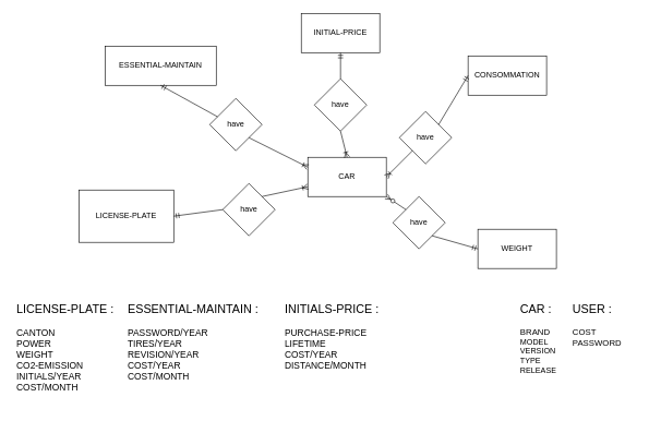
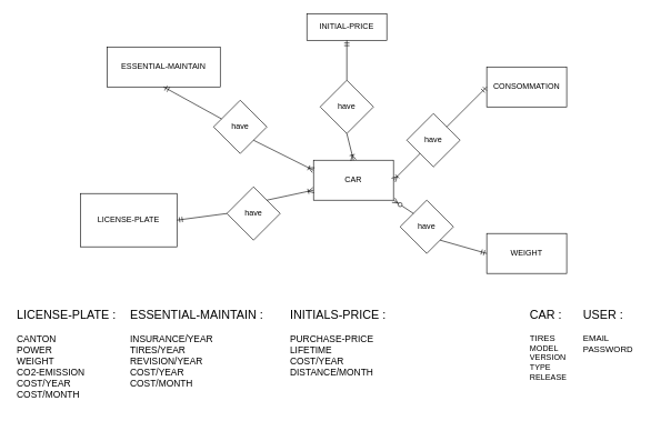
  <mxCell id="0" />
  <mxCell id="1" parent="0" />
  <mxCell id="2" value="ESSENTIAL-MAINTAIN" style="rounded=0;whiteSpace=wrap;html=1;" parent="1" vertex="1"><mxGeometry x="160" y="70" width="170" height="60" as="geometry" /></mxCell>
  <mxCell id="3" value="LICENSE-PLATE" style="rounded=0;whiteSpace=wrap;html=1;" parent="1" vertex="1"><mxGeometry x="120" y="290" width="145" height="80" as="geometry" /></mxCell>
- <mxCell id="4" value="CONSOMMATION" style="rounded=0;whiteSpace=wrap;html=1;" parent="1" vertex="1"><mxGeometry x="715" y="85" width="120" height="60" as="geometry" /></mxCell>
+ <mxCell id="4" value="CONSOMMATION" style="rounded=0;whiteSpace=wrap;html=1;" parent="1" vertex="1"><mxGeometry x="730" y="100" width="120" height="60" as="geometry" /></mxCell>
  <mxCell id="5" value="CAR" style="rounded=0;whiteSpace=wrap;html=1;" parent="1" vertex="1"><mxGeometry x="470" y="240" width="120" height="60" as="geometry" /></mxCell>
- <mxCell id="6" value="INITIAL-PRICE" style="rounded=0;whiteSpace=wrap;html=1;" parent="1" vertex="1"><mxGeometry x="460" y="20" width="120" height="60" as="geometry" /></mxCell>
- <mxCell id="7" value="&lt;p style=&quot;line-height: 40%&quot;&gt;&lt;/p&gt;&lt;blockquote style=&quot;margin: 0 0 0 40px ; border: none ; padding: 0px&quot;&gt;&lt;/blockquote&gt;&lt;span&gt;&lt;font style=&quot;font-size: 18px&quot;&gt;LICENSE-PLATE :&lt;br&gt;&lt;/font&gt;&lt;/span&gt;&lt;font style=&quot;font-size: 14px&quot;&gt;&lt;br&gt;CANTON&lt;br&gt;POWER&lt;br&gt;WEIGHT&amp;nbsp;&lt;br&gt;CO2-EMISSION&lt;br&gt;INITIALS/YEAR&lt;br&gt;COST/MONTH&lt;br&gt;&lt;br&gt;&lt;/font&gt;&lt;blockquote style=&quot;margin: 0px 0px 0px 40px ; border: none ; padding: 0px ; font-size: 14px&quot;&gt;&lt;/blockquote&gt;&lt;br&gt;&lt;p&gt;&lt;/p&gt;" style="text;html=1;strokeColor=none;fillColor=none;spacing=5;spacingTop=-20;whiteSpace=wrap;overflow=hidden;rounded=0;" parent="1" vertex="1"><mxGeometry x="20" y="460" width="170" height="180" as="geometry" /></mxCell>
- <mxCell id="8" value="&lt;p style=&quot;line-height: 40%&quot;&gt;&lt;/p&gt;&lt;blockquote style=&quot;margin: 0 0 0 40px ; border: none ; padding: 0px&quot;&gt;&lt;/blockquote&gt;&lt;span&gt;&lt;font style=&quot;font-size: 18px&quot;&gt;ESSENTIAL-MAINTAIN :&lt;br&gt;&lt;/font&gt;&lt;/span&gt;&lt;font style=&quot;font-size: 14px&quot;&gt;&lt;br&gt;&lt;/font&gt;&lt;blockquote style=&quot;margin: 0px 0px 0px 40px ; border: none ; padding: 0px&quot;&gt;&lt;/blockquote&gt;&lt;font style=&quot;font-size: 14px&quot;&gt;PASSWORD/YEAR&lt;br&gt;&lt;font&gt;TIRES/YEAR&lt;br&gt;&lt;/font&gt;REVISION/YEAR&lt;br&gt;COST/YEAR&lt;br&gt;COST/MONTH&lt;/font&gt;&lt;br&gt;&lt;p&gt;&lt;/p&gt;" style="text;html=1;strokeColor=none;fillColor=none;spacing=5;spacingTop=-20;whiteSpace=wrap;overflow=hidden;rounded=0;" parent="1" vertex="1"><mxGeometry x="190" y="460" width="240" height="160" as="geometry" /></mxCell>
+ <mxCell id="6" value="INITIAL-PRICE" style="rounded=0;whiteSpace=wrap;html=1;" parent="1" vertex="1"><mxGeometry x="460" y="20" width="120" height="40" as="geometry" /></mxCell>
+ <mxCell id="7" value="&lt;p style=&quot;line-height: 40%&quot;&gt;&lt;/p&gt;&lt;blockquote style=&quot;margin: 0 0 0 40px ; border: none ; padding: 0px&quot;&gt;&lt;/blockquote&gt;&lt;span&gt;&lt;font style=&quot;font-size: 18px&quot;&gt;LICENSE-PLATE :&lt;br&gt;&lt;/font&gt;&lt;/span&gt;&lt;font style=&quot;font-size: 14px&quot;&gt;&lt;br&gt;CANTON&lt;br&gt;POWER&lt;br&gt;WEIGHT&amp;nbsp;&lt;br&gt;CO2-EMISSION&lt;br&gt;COST/YEAR&lt;br&gt;COST/MONTH&lt;br&gt;&lt;br&gt;&lt;/font&gt;&lt;blockquote style=&quot;margin: 0px 0px 0px 40px ; border: none ; padding: 0px ; font-size: 14px&quot;&gt;&lt;/blockquote&gt;&lt;br&gt;&lt;p&gt;&lt;/p&gt;" style="text;html=1;strokeColor=none;fillColor=none;spacing=5;spacingTop=-20;whiteSpace=wrap;overflow=hidden;rounded=0;" parent="1" vertex="1"><mxGeometry x="20" y="460" width="170" height="180" as="geometry" /></mxCell>
+ <mxCell id="8" value="&lt;p style=&quot;line-height: 40%&quot;&gt;&lt;/p&gt;&lt;blockquote style=&quot;margin: 0 0 0 40px ; border: none ; padding: 0px&quot;&gt;&lt;/blockquote&gt;&lt;span&gt;&lt;font style=&quot;font-size: 18px&quot;&gt;ESSENTIAL-MAINTAIN :&lt;br&gt;&lt;/font&gt;&lt;/span&gt;&lt;font style=&quot;font-size: 14px&quot;&gt;&lt;br&gt;&lt;/font&gt;&lt;blockquote style=&quot;margin: 0px 0px 0px 40px ; border: none ; padding: 0px&quot;&gt;&lt;/blockquote&gt;&lt;font style=&quot;font-size: 14px&quot;&gt;INSURANCE/YEAR&lt;br&gt;&lt;font&gt;TIRES/YEAR&lt;br&gt;&lt;/font&gt;REVISION/YEAR&lt;br&gt;COST/YEAR&lt;br&gt;COST/MONTH&lt;/font&gt;&lt;br&gt;&lt;p&gt;&lt;/p&gt;" style="text;html=1;strokeColor=none;fillColor=none;spacing=5;spacingTop=-20;whiteSpace=wrap;overflow=hidden;rounded=0;" parent="1" vertex="1"><mxGeometry x="190" y="460" width="240" height="160" as="geometry" /></mxCell>
  <mxCell id="9" value="&lt;p style=&quot;line-height: 40%&quot;&gt;&lt;/p&gt;&lt;blockquote style=&quot;margin: 0 0 0 40px ; border: none ; padding: 0px&quot;&gt;&lt;/blockquote&gt;&lt;span&gt;&lt;font style=&quot;font-size: 18px&quot;&gt;INITIALS-PRICE :&lt;br&gt;&lt;/font&gt;&lt;/span&gt;&lt;font style=&quot;font-size: 14px&quot;&gt;&lt;br&gt;&lt;/font&gt;&lt;blockquote style=&quot;margin: 0px 0px 0px 40px ; border: none ; padding: 0px&quot;&gt;&lt;/blockquote&gt;&lt;font style=&quot;font-size: 14px&quot;&gt;PURCHASE-PRICE&lt;br&gt;LIFETIME&lt;br&gt;COST/YEAR&lt;br&gt;DISTANCE/MONTH&lt;/font&gt;&lt;br&gt;&lt;p&gt;&lt;/p&gt;" style="text;html=1;strokeColor=none;fillColor=none;spacing=5;spacingTop=-20;whiteSpace=wrap;overflow=hidden;rounded=0;" parent="1" vertex="1"><mxGeometry x="430" y="460" width="160" height="140" as="geometry" /></mxCell>
- <mxCell id="10" value="&lt;p style=&quot;line-height: 40%&quot;&gt;&lt;/p&gt;&lt;blockquote style=&quot;margin: 0 0 0 40px ; border: none ; padding: 0px&quot;&gt;&lt;/blockquote&gt;&lt;span&gt;&lt;font style=&quot;font-size: 18px&quot;&gt;CAR :&lt;br&gt;&lt;/font&gt;&lt;/span&gt;&lt;font style=&quot;font-size: 14px&quot;&gt;&lt;br&gt;&lt;/font&gt;&lt;font style=&quot;font-size: 13px&quot;&gt;BRAND&lt;br&gt;&lt;/font&gt;MODEL&lt;br&gt;VERSION&lt;br&gt;TYPE&lt;br&gt;RELEASE&lt;br&gt;&lt;p&gt;&lt;/p&gt;" style="text;html=1;strokeColor=none;fillColor=none;spacing=5;spacingTop=-20;whiteSpace=wrap;overflow=hidden;rounded=0;" parent="1" vertex="1"><mxGeometry x="790" y="460" width="100" height="150" as="geometry" /></mxCell>
+ <mxCell id="10" value="&lt;p style=&quot;line-height: 40%&quot;&gt;&lt;/p&gt;&lt;blockquote style=&quot;margin: 0 0 0 40px ; border: none ; padding: 0px&quot;&gt;&lt;/blockquote&gt;&lt;span&gt;&lt;font style=&quot;font-size: 18px&quot;&gt;CAR :&lt;br&gt;&lt;/font&gt;&lt;/span&gt;&lt;font style=&quot;font-size: 14px&quot;&gt;&lt;br&gt;&lt;/font&gt;&lt;font style=&quot;font-size: 13px&quot;&gt;TIRES&lt;br&gt;&lt;/font&gt;MODEL&lt;br&gt;VERSION&lt;br&gt;TYPE&lt;br&gt;RELEASE&lt;br&gt;&lt;p&gt;&lt;/p&gt;" style="text;html=1;strokeColor=none;fillColor=none;spacing=5;spacingTop=-20;whiteSpace=wrap;overflow=hidden;rounded=0;" parent="1" vertex="1"><mxGeometry x="790" y="460" width="100" height="150" as="geometry" /></mxCell>
  <mxCell id="11" value="have" style="rhombus;whiteSpace=wrap;html=1;" parent="1" vertex="1"><mxGeometry x="610" y="170" width="80" height="80" as="geometry" /></mxCell>
  <mxCell id="12" value="" style="endArrow=none;html=1;entryX=0;entryY=1;entryDx=0;entryDy=0;exitX=1;exitY=0.5;exitDx=0;exitDy=0;startArrow=ERoneToMany;startFill=0;" parent="1" source="5" target="11" edge="1"><mxGeometry width="50" height="50" relative="1" as="geometry"><mxPoint x="600" y="340" as="sourcePoint" /><mxPoint x="650" y="290" as="targetPoint" /></mxGeometry></mxCell>
  <mxCell id="13" value="" style="endArrow=ERmandOne;html=1;entryX=0;entryY=0.5;entryDx=0;entryDy=0;exitX=1;exitY=0;exitDx=0;exitDy=0;endFill=0;" parent="1" source="11" target="4" edge="1"><mxGeometry width="50" height="50" relative="1" as="geometry"><mxPoint x="590" y="270" as="sourcePoint" /><mxPoint x="640" y="240" as="targetPoint" /></mxGeometry></mxCell>
  <mxCell id="14" value="have" style="rhombus;whiteSpace=wrap;html=1;" parent="1" vertex="1"><mxGeometry x="480" y="120" width="80" height="80" as="geometry" /></mxCell>
  <mxCell id="15" value="have" style="rhombus;whiteSpace=wrap;html=1;" parent="1" vertex="1"><mxGeometry x="320" y="150" width="80" height="80" as="geometry" /></mxCell>
  <mxCell id="16" value="have" style="rhombus;whiteSpace=wrap;html=1;" parent="1" vertex="1"><mxGeometry x="340" y="280" width="80" height="80" as="geometry" /></mxCell>
  <mxCell id="17" value="" style="endArrow=ERoneToMany;html=1;entryX=0.5;entryY=0;entryDx=0;entryDy=0;exitX=0.5;exitY=1;exitDx=0;exitDy=0;startArrow=none;startFill=0;endFill=0;" parent="1" source="14" target="5" edge="1"><mxGeometry width="50" height="50" relative="1" as="geometry"><mxPoint x="590" y="270" as="sourcePoint" /><mxPoint x="640" y="240" as="targetPoint" /></mxGeometry></mxCell>
  <mxCell id="18" value="" style="endArrow=none;html=1;exitX=0.5;exitY=1;exitDx=0;exitDy=0;endFill=0;startArrow=ERmandOne;startFill=0;" parent="1" source="6" edge="1"><mxGeometry width="50" height="50" relative="1" as="geometry"><mxPoint x="530" y="210" as="sourcePoint" /><mxPoint x="520" y="120" as="targetPoint" /></mxGeometry></mxCell>
  <mxCell id="19" value="" style="endArrow=ERmandOne;html=1;exitX=0.15;exitY=0.35;exitDx=0;exitDy=0;entryX=0.5;entryY=1;entryDx=0;entryDy=0;startArrow=none;startFill=0;endFill=0;exitPerimeter=0;" parent="1" source="15" target="2" edge="1"><mxGeometry width="50" height="50" relative="1" as="geometry"><mxPoint x="530" y="90" as="sourcePoint" /><mxPoint x="530" y="130" as="targetPoint" /></mxGeometry></mxCell>
  <mxCell id="20" value="" style="endArrow=none;html=1;exitX=0;exitY=0.25;exitDx=0;exitDy=0;entryX=1;entryY=1;entryDx=0;entryDy=0;startArrow=ERoneToMany;startFill=0;" parent="1" source="5" target="15" edge="1"><mxGeometry width="50" height="50" relative="1" as="geometry"><mxPoint x="350" y="180" as="sourcePoint" /><mxPoint x="230" y="140" as="targetPoint" /></mxGeometry></mxCell>
  <mxCell id="21" value="" style="endArrow=none;html=1;exitX=0;exitY=0.75;exitDx=0;exitDy=0;entryX=1;entryY=0;entryDx=0;entryDy=0;startArrow=ERoneToMany;startFill=0;" parent="1" source="5" target="16" edge="1"><mxGeometry width="50" height="50" relative="1" as="geometry"><mxPoint x="470" y="255" as="sourcePoint" /><mxPoint x="390" y="220" as="targetPoint" /></mxGeometry></mxCell>
  <mxCell id="22" value="" style="endArrow=none;html=1;entryX=0;entryY=0.5;entryDx=0;entryDy=0;exitX=1;exitY=0.5;exitDx=0;exitDy=0;startArrow=ERmandOne;startFill=0;" parent="1" source="3" target="16" edge="1"><mxGeometry width="50" height="50" relative="1" as="geometry"><mxPoint x="210" y="320" as="sourcePoint" /><mxPoint x="410" y="310" as="targetPoint" /></mxGeometry></mxCell>
  <mxCell id="23" value="WEIGHT" style="rounded=0;whiteSpace=wrap;html=1;" vertex="1" parent="1"><mxGeometry x="730" y="350" width="120" height="60" as="geometry" /></mxCell>
  <mxCell id="24" value="have" style="rhombus;whiteSpace=wrap;html=1;" vertex="1" parent="1"><mxGeometry x="600" y="300" width="80" height="80" as="geometry" /></mxCell>
  <mxCell id="25" value="" style="endArrow=ERmandOne;html=1;entryX=0;entryY=0.5;entryDx=0;entryDy=0;exitX=1;exitY=1;exitDx=0;exitDy=0;startArrow=none;startFill=0;endFill=0;" edge="1" parent="1" source="24" target="23"><mxGeometry width="50" height="50" relative="1" as="geometry"><mxPoint x="670" y="370" as="sourcePoint" /><mxPoint x="720" y="380" as="targetPoint" /></mxGeometry></mxCell>
  <mxCell id="26" value="" style="endArrow=none;html=1;entryX=0;entryY=0;entryDx=0;entryDy=0;startArrow=ERzeroToMany;startFill=1;exitX=1;exitY=1;exitDx=0;exitDy=0;" edge="1" parent="1" source="5" target="24"><mxGeometry width="50" height="50" relative="1" as="geometry"><mxPoint x="590" y="280" as="sourcePoint" /><mxPoint x="610" y="310" as="targetPoint" /></mxGeometry></mxCell>
- <mxCell id="27" value="&lt;p style=&quot;line-height: 40%&quot;&gt;&lt;/p&gt;&lt;blockquote style=&quot;margin: 0 0 0 40px ; border: none ; padding: 0px&quot;&gt;&lt;/blockquote&gt;&lt;span&gt;&lt;font style=&quot;font-size: 18px&quot;&gt;USER :&lt;br&gt;&lt;/font&gt;&lt;/span&gt;&lt;font style=&quot;font-size: 14px&quot;&gt;&lt;br&gt;&lt;/font&gt;&lt;font style=&quot;font-size: 13px&quot;&gt;COST&lt;br&gt;PASSWORD&lt;/font&gt;&lt;br&gt;&lt;p&gt;&lt;/p&gt;" style="text;html=1;strokeColor=none;fillColor=none;spacing=5;spacingTop=-20;whiteSpace=wrap;overflow=hidden;rounded=0;" vertex="1" parent="1"><mxGeometry x="870" y="460" width="100" height="150" as="geometry" /></mxCell>
+ <mxCell id="27" value="&lt;p style=&quot;line-height: 40%&quot;&gt;&lt;/p&gt;&lt;blockquote style=&quot;margin: 0 0 0 40px ; border: none ; padding: 0px&quot;&gt;&lt;/blockquote&gt;&lt;span&gt;&lt;font style=&quot;font-size: 18px&quot;&gt;USER :&lt;br&gt;&lt;/font&gt;&lt;/span&gt;&lt;font style=&quot;font-size: 14px&quot;&gt;&lt;br&gt;&lt;/font&gt;&lt;font style=&quot;font-size: 13px&quot;&gt;EMAIL&lt;br&gt;PASSWORD&lt;/font&gt;&lt;br&gt;&lt;p&gt;&lt;/p&gt;" style="text;html=1;strokeColor=none;fillColor=none;spacing=5;spacingTop=-20;whiteSpace=wrap;overflow=hidden;rounded=0;" vertex="1" parent="1"><mxGeometry x="870" y="460" width="100" height="150" as="geometry" /></mxCell>
